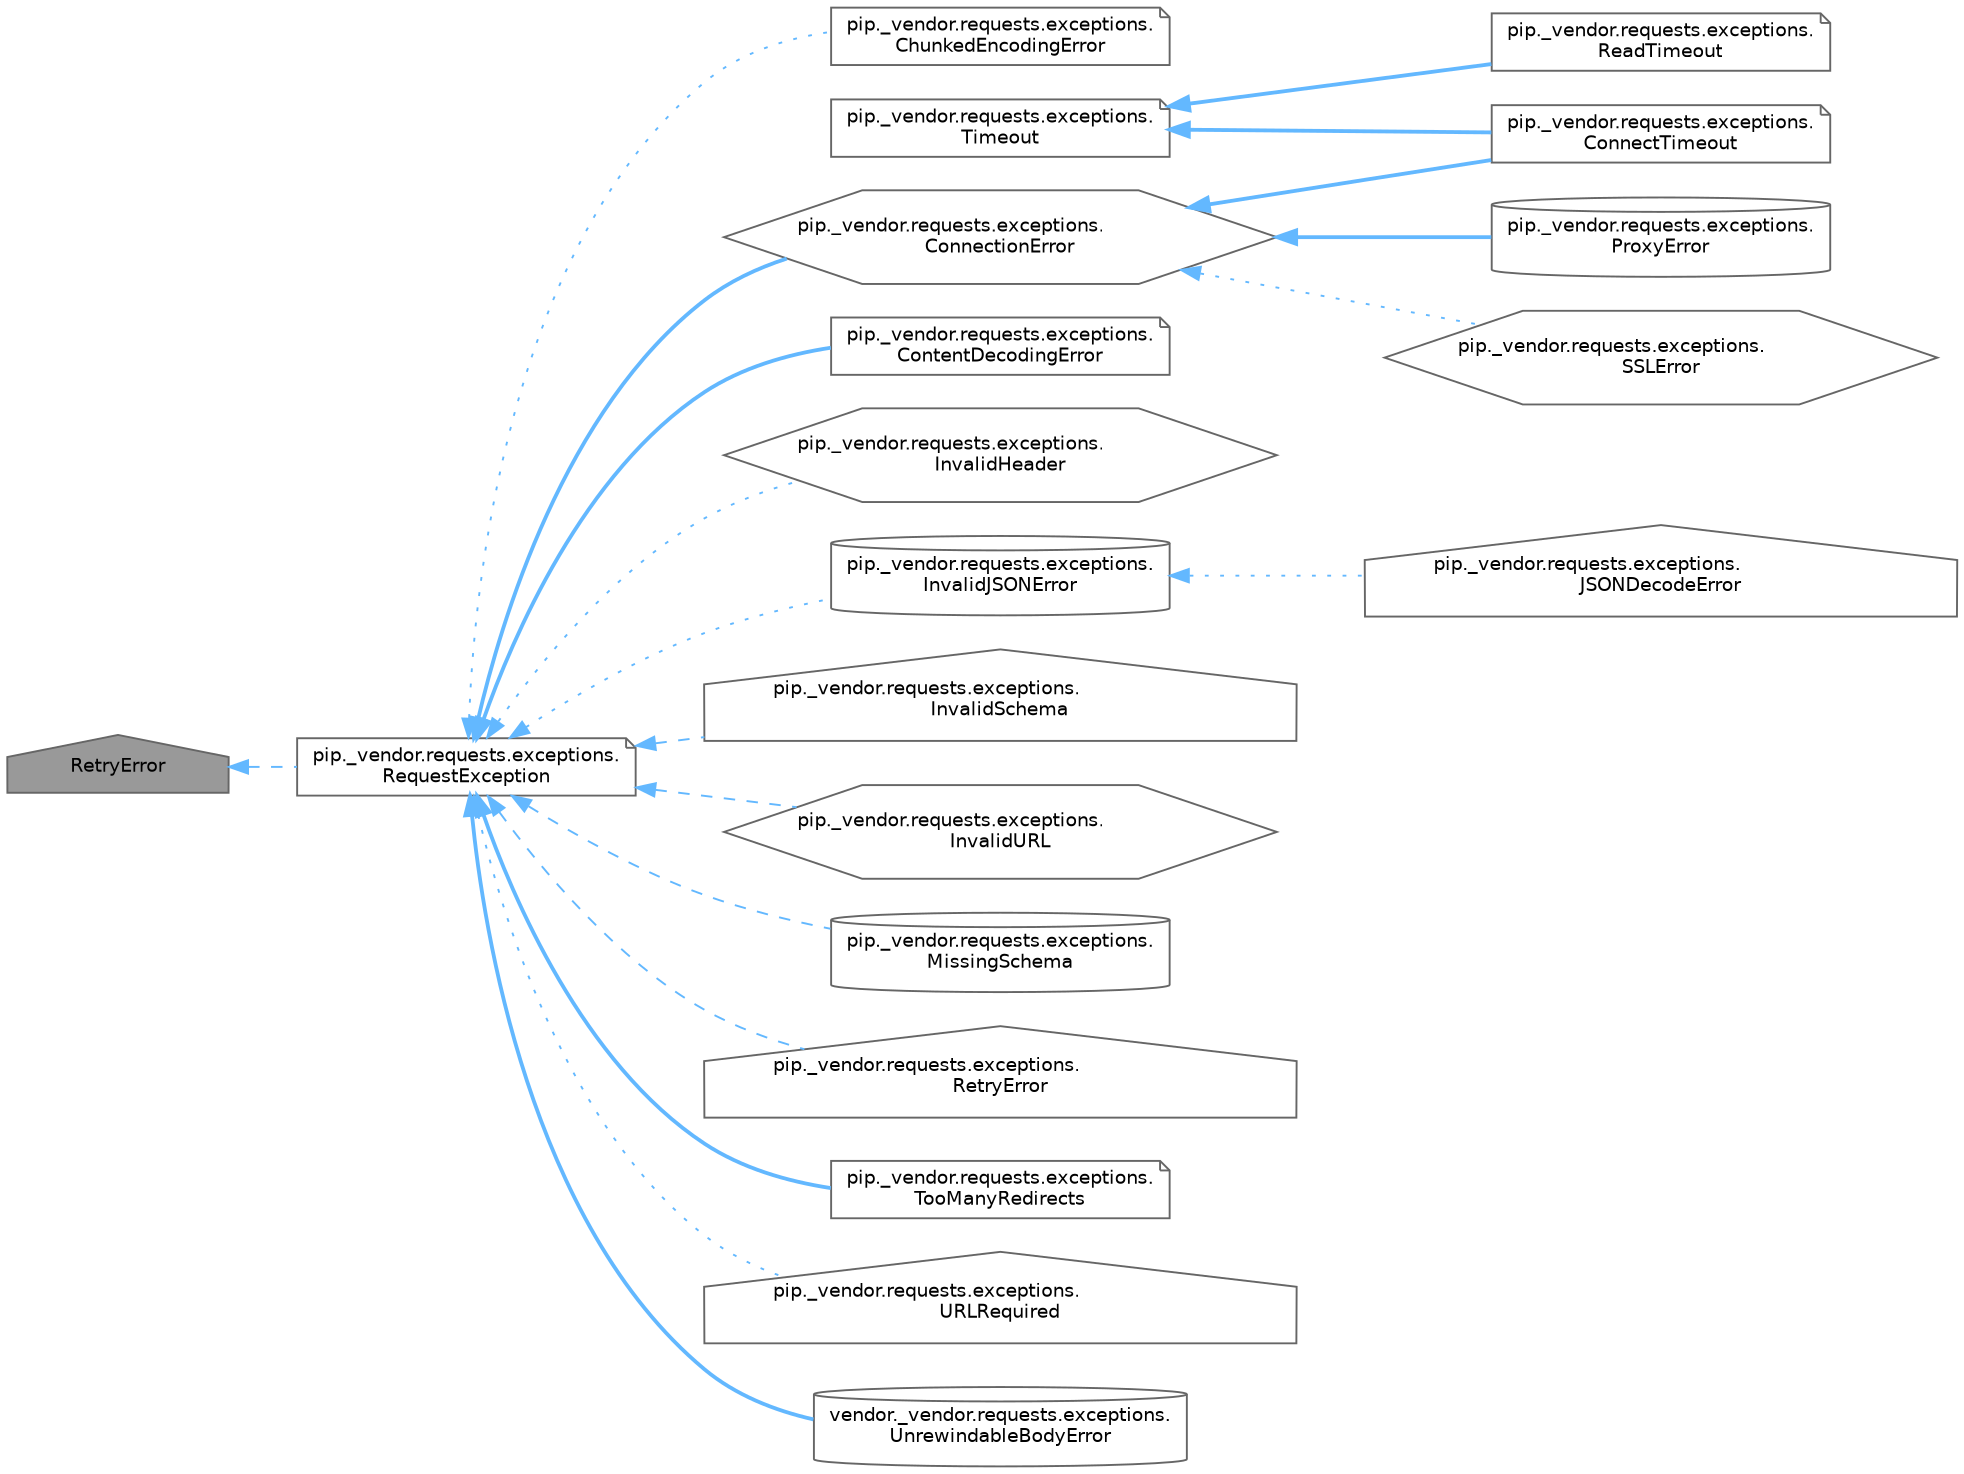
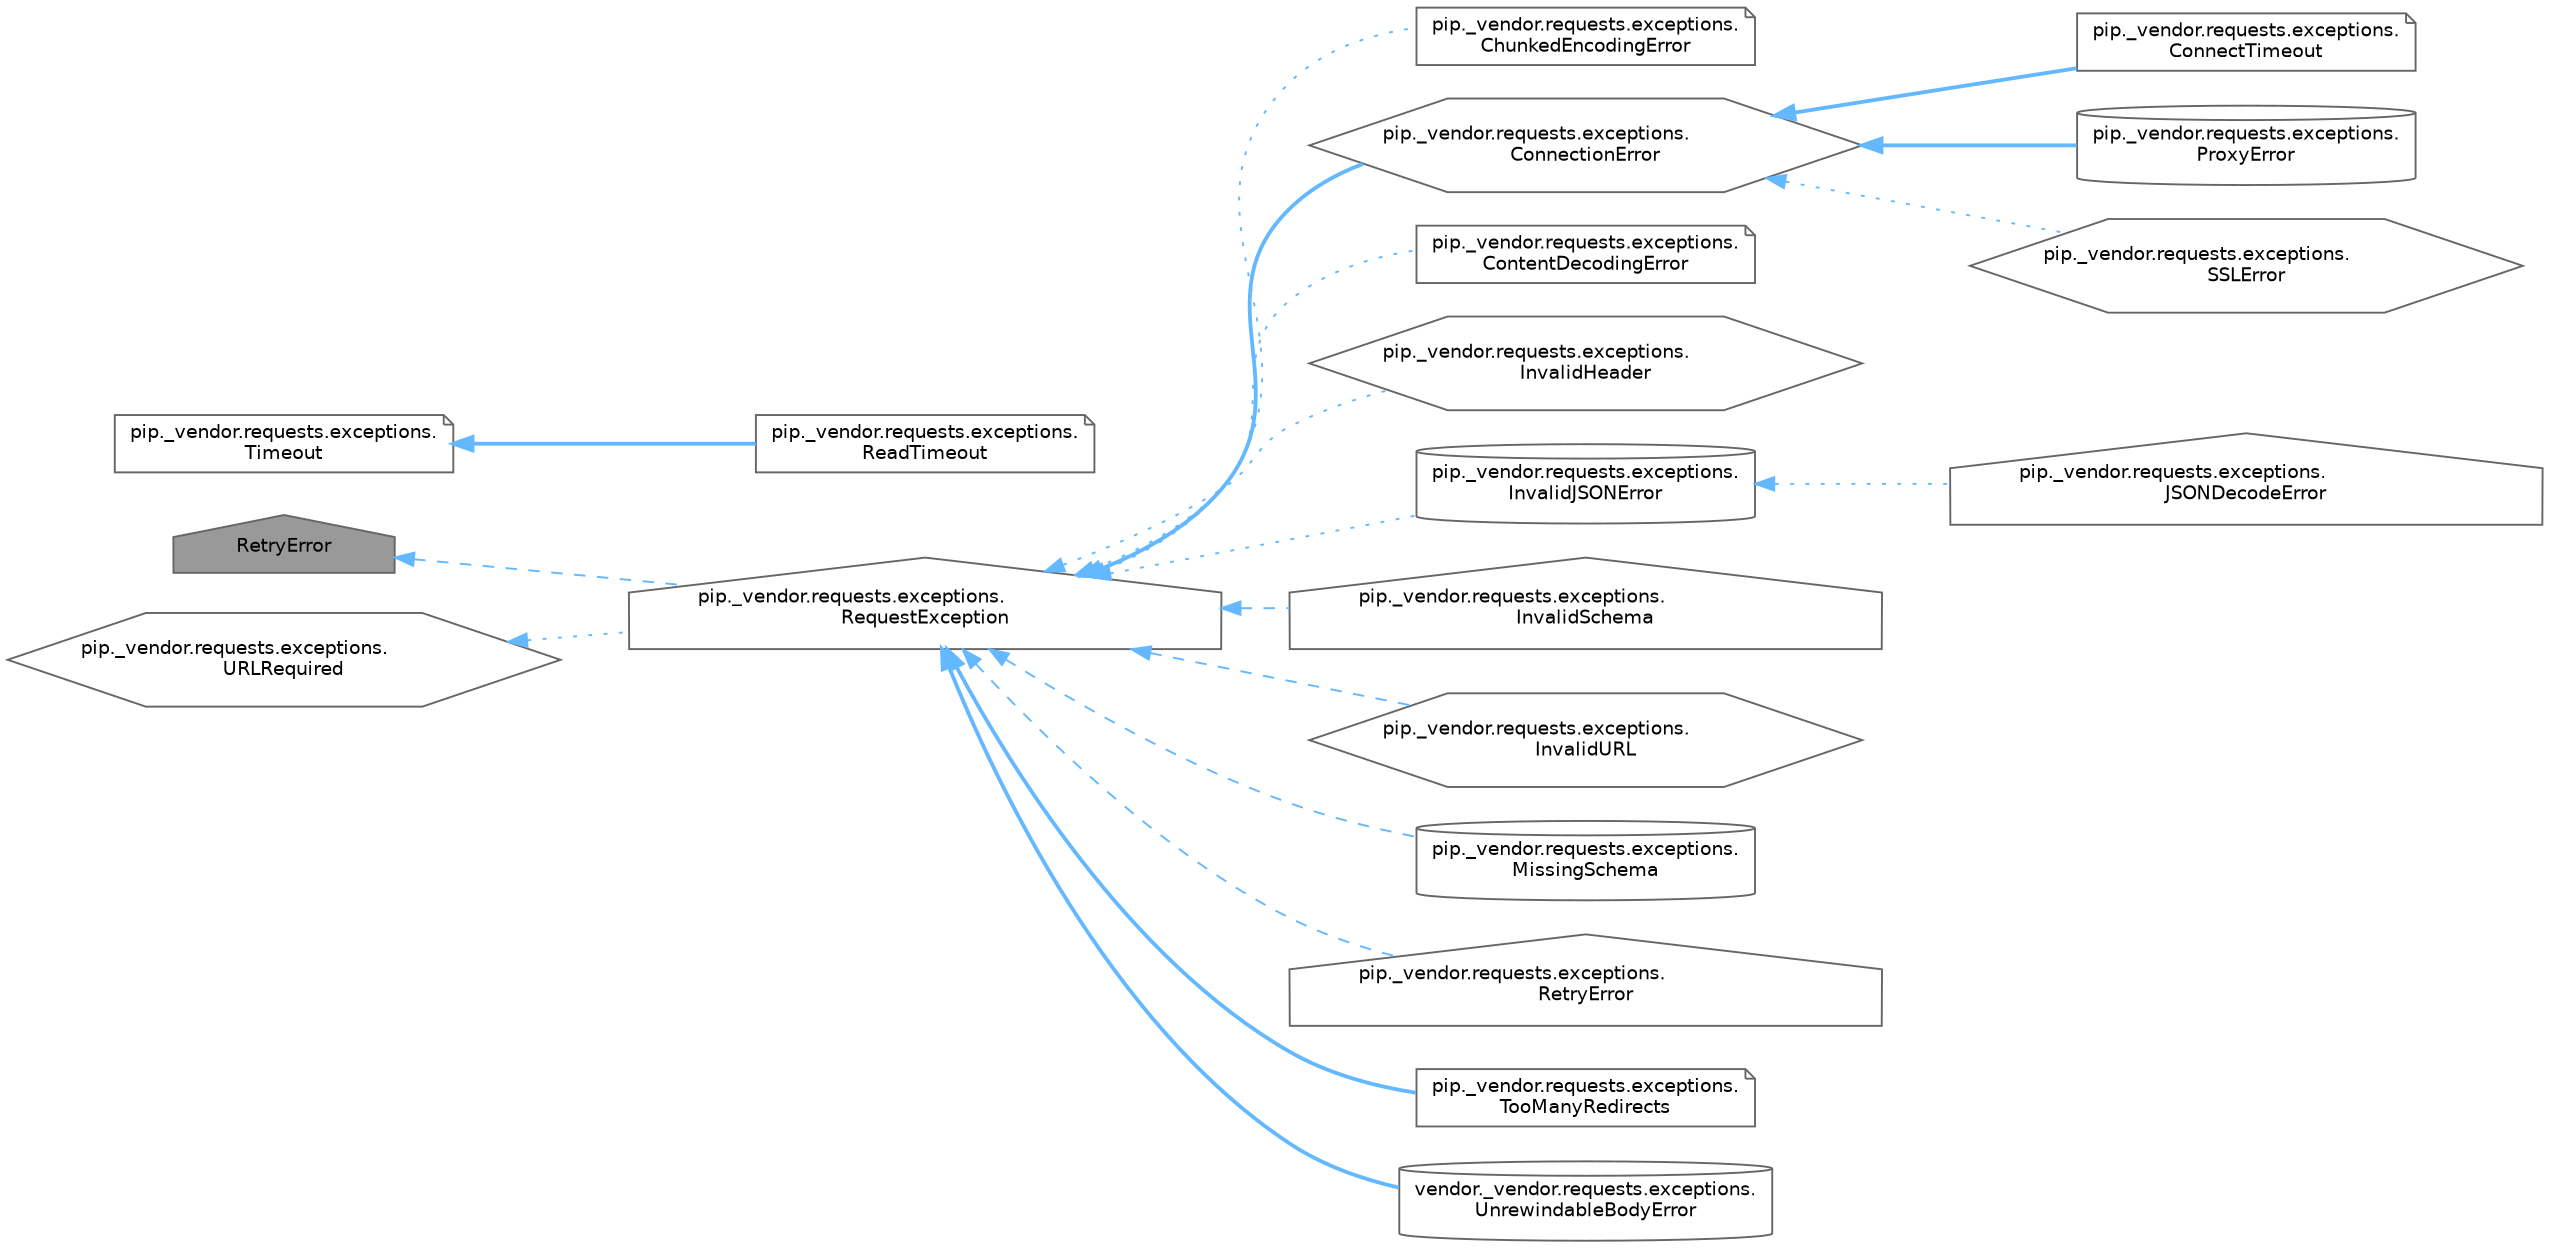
  digraph {
    rankdir=LR
    node [color=gray40 fillcolor=white fontname=Helvetica fontsize=10 shape=note style=filled]
    edge [color=steelblue1 dir=back fontname=Helvetica fontsize=10 labelfontname=Helvetica labelfontsize=10 style=dotted]
    n1 [fillcolor=grey60 fontcolor=black height=0.2 label=RetryError shape=house width=0.4]
-   n2 [height=0.2 label="pip._vendor.requests.exceptions.\lRequestException" width=0.4]
+   n2 [height=0.2 label="pip._vendor.requests.exceptions.\lRequestException" shape=house width=0.4]
    n3 [height=0.2 label="pip._vendor.requests.exceptions.\lChunkedEncodingError" width=0.4]
    n4 [height=0.2 label="pip._vendor.requests.exceptions.\lConnectionError" shape=hexagon width=0.4]
    n5 [height=0.2 label="pip._vendor.requests.exceptions.\lContentDecodingError" width=0.4]
    n6 [height=0.2 label="pip._vendor.requests.exceptions.\lInvalidHeader" shape=hexagon width=0.4]
    n7 [height=0.2 label="pip._vendor.requests.exceptions.\lInvalidJSONError" shape=cylinder width=0.4]
    n8 [height=0.2 label="pip._vendor.requests.exceptions.\lInvalidSchema" shape=house width=0.4]
    n9 [height=0.2 label="pip._vendor.requests.exceptions.\lInvalidURL" shape=hexagon width=0.4]
    n10 [height=0.2 label="pip._vendor.requests.exceptions.\lMissingSchema" shape=cylinder width=0.4]
    n11 [height=0.2 label="pip._vendor.requests.exceptions.\lRetryError" shape=house width=0.4]
    n12 [height=0.2 label="pip._vendor.requests.exceptions.\lTooManyRedirects" width=0.4]
-   n13 [height=0.2 label="pip._vendor.requests.exceptions.\lURLRequired" shape=house width=0.4]
+   n13 [height=0.2 label="pip._vendor.requests.exceptions.\lURLRequired" shape=hexagon width=0.4]
    n14 [height=0.2 label="vendor._vendor.requests.exceptions.\lUnrewindableBodyError" shape=cylinder width=0.4]
    n15 [height=0.2 label="pip._vendor.requests.exceptions.\lConnectTimeout" width=0.4]
    n16 [height=0.2 label="pip._vendor.requests.exceptions.\lProxyError" shape=cylinder width=0.4]
    n17 [height=0.2 label="pip._vendor.requests.exceptions.\lSSLError" shape=hexagon width=0.4]
    n18 [height=0.2 label="pip._vendor.requests.exceptions.\lJSONDecodeError" shape=house width=0.4]
    n19 [height=0.2 label="pip._vendor.requests.exceptions.\lTimeout" width=0.4]
    n20 [height=0.2 label="pip._vendor.requests.exceptions.\lReadTimeout" width=0.4]
    n1 -> n2 [style=dashed]
    n2 -> n3
    n2 -> n4 [style=bold]
-   n2 -> n5 [style=bold]
+   n2 -> n5
    n2 -> n6
    n2 -> n7
    n2 -> n8 [style=dashed]
    n2 -> n9 [style=dashed]
    n2 -> n10 [style=dashed]
    n2 -> n11 [style=dashed]
    n2 -> n12 [style=bold]
-   n2 -> n13
+   n13 -> n2
    n2 -> n14 [style=bold]
    n4 -> n15 [style=bold]
    n4 -> n16 [style=bold]
    n4 -> n17
    n7 -> n18
-   n19 -> n15 [style=bold]
    n19 -> n20 [style=bold]
  }
